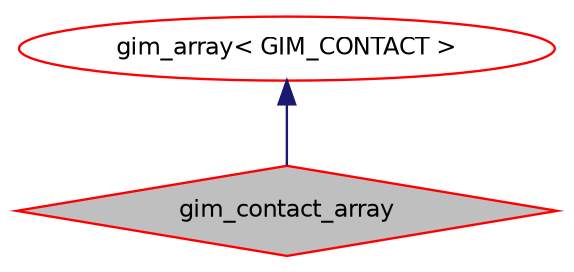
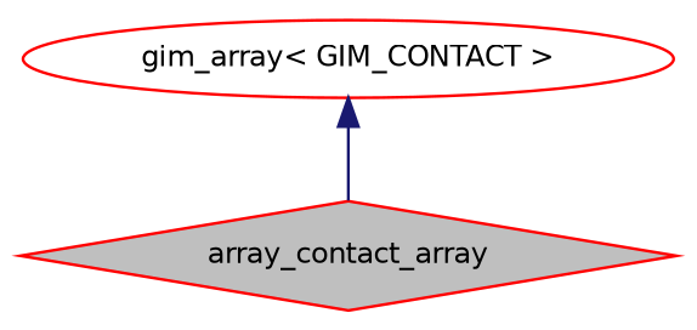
  digraph {
    node [color=red fontname=Helvetica fontsize=10 style=filled]
-   n1 [fillcolor=grey75 fontcolor=black height=0.2 label=gim_contact_array shape=diamond width=0.4]
+   n1 [fillcolor=grey75 fontcolor=black height=0.2 label=array_contact_array shape=diamond width=0.4]
    n2 [fillcolor=white height=0.2 label="gim_array\< GIM_CONTACT \>" shape=ellipse width=0.4]
    n2 -> n1 [color=midnightblue dir=back fontname=Helvetica fontsize=10 labelfontname=Helvetica labelfontsize=10 style=solid]
  }
